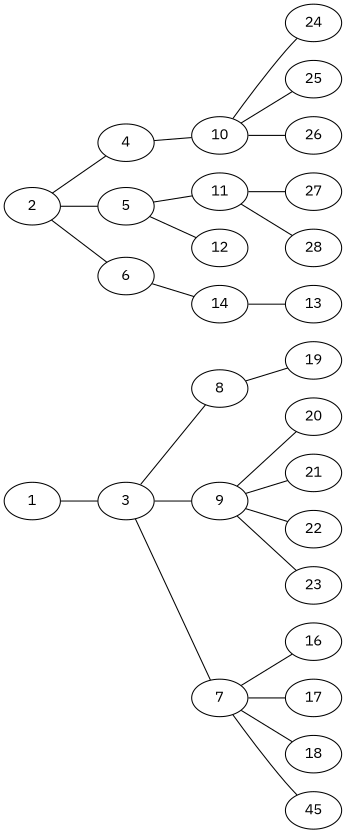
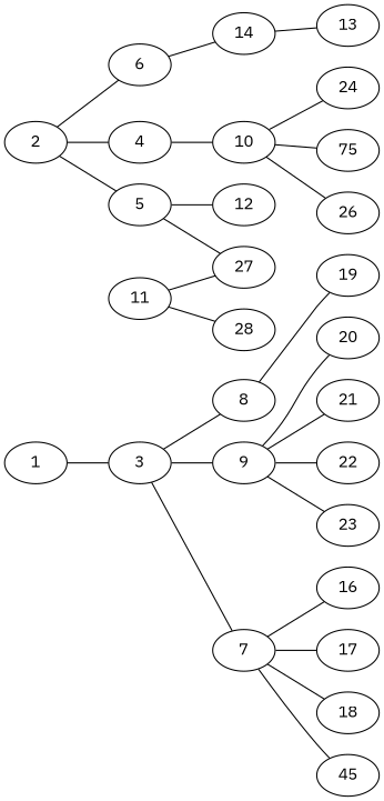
  graph {
    fontname="IBM Plex Sans"
    rankdir=LR
    node [fontname="IBM Plex Sans"]
    edge [fontname="IBM Plex Sans"]
    1
    3
    2
    4
    5
    6
    8
    9
    7
    10
    11
    12
    14
    19
    20
    21
    22
    23
    16
    17
    18
    n22 [label=45]
    24
-   25
+   25 [label=75]
    26
    27
    28
    13
    1 -- 3
    3 -- 8
    3 -- 9
    3 -- 7
    2 -- 4
    2 -- 5
    2 -- 6
    4 -- 10
-   5 -- 11
+   5 -- 27
    5 -- 12
    6 -- 14
    8 -- 19
    9 -- 20
    9 -- 21
    9 -- 22
    9 -- 23
    7 -- 16
    7 -- 17
    7 -- 18
    7 -- n22
    10 -- 24
    10 -- 25
    10 -- 26
    11 -- 27
    11 -- 28
    14 -- 13
  }
